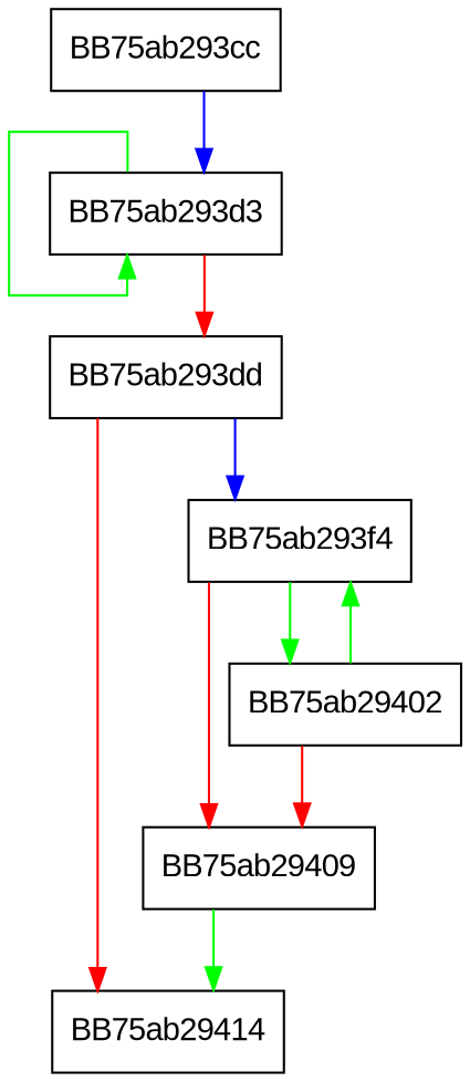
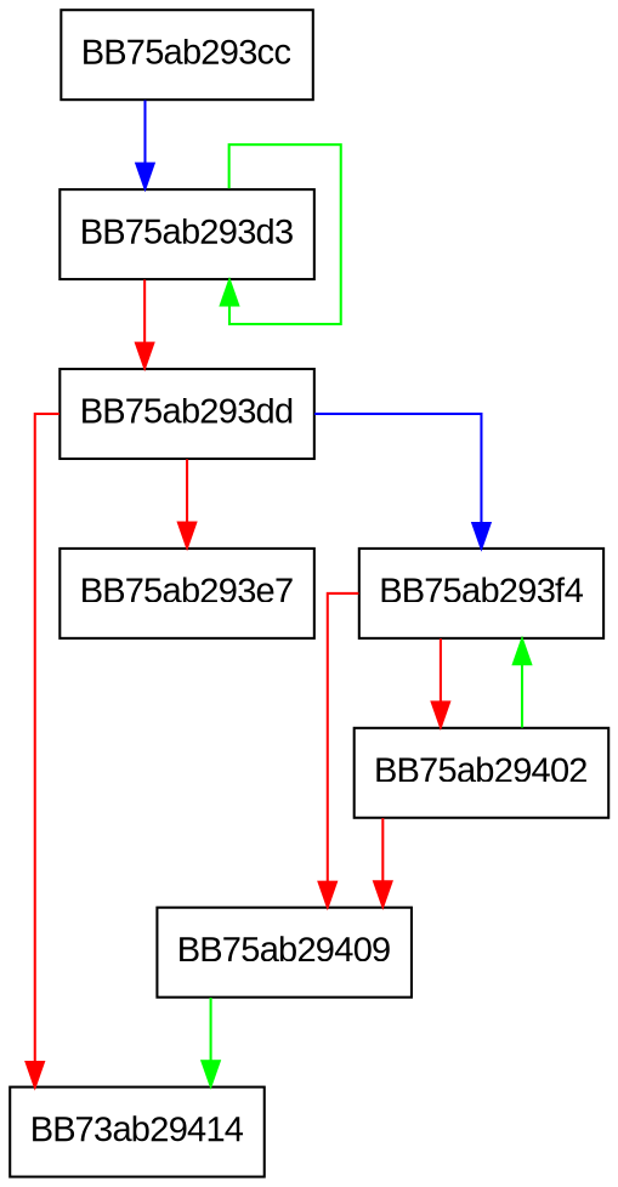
  digraph {
    fontname="Liberation Sans"
    splines=ortho
    node [fontname="Liberation Sans" shape=box]
    edge [color=red fontname="Liberation Sans"]
    BB75ab293cc
    BB75ab293d3
    BB75ab293dd
-   BB75ab29414
+   BB75ab29414 [label=BB73ab29414]
+   BB75ab293e7
    BB75ab293f4
    BB75ab29409
    n8 [label=BB75ab29402]
    BB75ab293cc -> BB75ab293d3 [color=blue]
    BB75ab293d3 -> BB75ab293d3 [color=green]
    BB75ab293d3 -> BB75ab293dd
    BB75ab293dd -> BB75ab29414
+   BB75ab293dd -> BB75ab293e7
    BB75ab293dd -> BB75ab293f4 [color=blue]
    BB75ab293f4 -> BB75ab29409
-   BB75ab293f4 -> n8 [color=green]
+   BB75ab293f4 -> n8
    BB75ab29409 -> BB75ab29414 [color=green]
    n8 -> BB75ab293f4 [color=green]
    n8 -> BB75ab29409
  }
